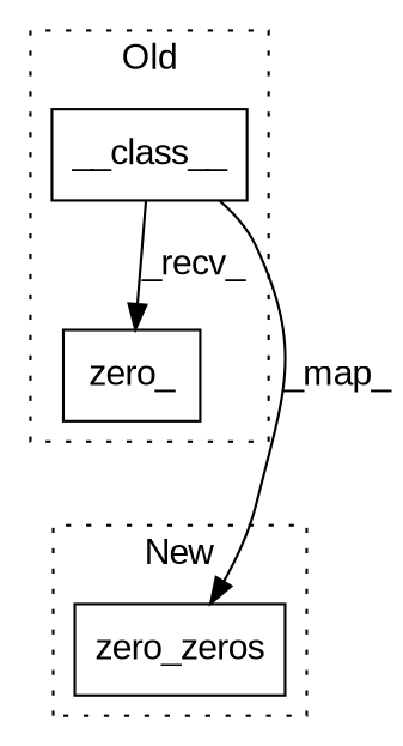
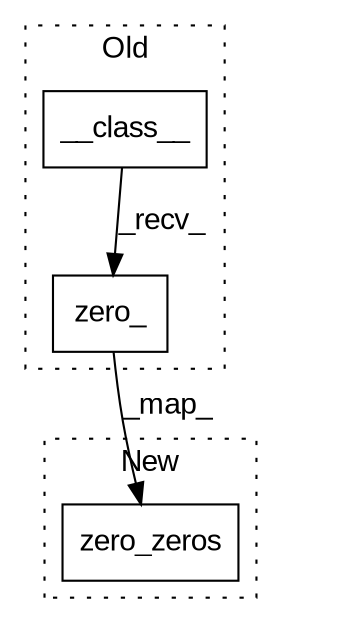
  digraph {
    fontname="Liberation Sans"
    node [a=32 fontname="Liberation Sans" l="10,1" shape=box]
    edge [fontname="Liberation Sans"]
    n1 [label=__class__ s="10755,10772"]
    n2 [l=7 label=zero_ s=10774]
    n3 [label=zero_zeros s="10757,10774"]
    subgraph cluster_1 {
      label=Old
      style=dotted
      n1
      n2
    }
    subgraph cluster_2 {
      label=New
      style=dotted
      n3
    }
    n1 -> n2 [label=_recv_]
-   n1 -> n3 [label=_map_]
+   n2 -> n3 [label=_map_]
  }
